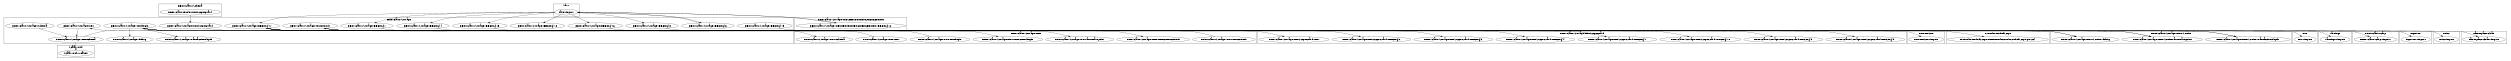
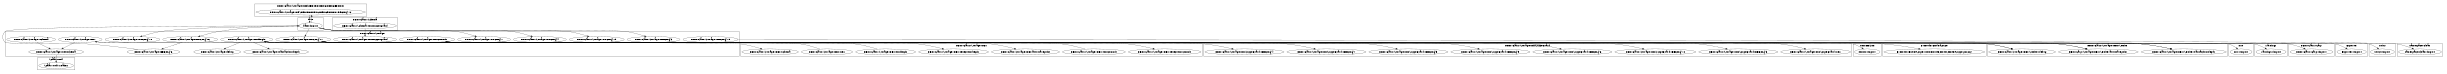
  digraph {
    "Scalar::Util::weaken"
    "DBIx::Class::Carp::import"
    "DBIx::Class::Storage::TxnScopeGuard::BEGIN@7"
    "DBIx::Class::Storage::TxnScopeGuard::BEGIN@4"
    "DBIx::Class::Storage::TxnScopeGuard::BEGIN@3"
    "DBIx::Class::Storage::TxnScopeGuard::new"
    "DBIx::Class::Storage::TxnScopeGuard::BEGIN@6"
    "DBIx::Class::Storage::TxnScopeGuard::BEGIN@9"
    "DBIx::Class::Storage::TxnScopeGuard::BEGIN@5"
    "DBIx::Class::Storage::TxnScopeGuard::BEGIN@10"
-   "UNIVERSAL::import"
+   "UNIVERSAL::import" [label="ANON::import"]
    "namespace::clean::import"
    "warnings::import"
-   "DBIx::Class::Storage::DBI::SQLite::auto_savepoint"
+   "DBIx::Class::Storage::DBI::SQLite::auto_savepoint" [label="DBIx::Carp::Storage::DBI::SQLite::auto_savepoint"]
    "DBIx::Class::Storage::DBI::SQLite::debug"
    "DBIx::Class::Storage::DBI::SQLite::transaction_depth"
    "DBIx::Class::Storage::DBI::_exec_txn_commit"
    "DBIx::Class::Storage::DBI::new"
    "DBIx::Class::Storage::DBI::txn_commit"
    "DBIx::Class::Storage::DBI::auto_savepoint"
    "DBIx::Class::Storage::DBI::_exec_txn_begin"
    "DBIx::Class::Storage::DBI::schema"
    "DBIx::Class::Storage::DBI::txn_begin"
    "mro::import"
    "base::import"
    "Exporter::import"
-   "DBIx::Class::Schema::txn_scope_guard" [label="DBIx::Class::Hooks::txn_scope_guard"]
+   "DBIx::Class::Schema::txn_scope_guard"
    "DBIx::Class::Storage::BEGIN@17"
    "DBIx::Class::Storage::BEGIN@18"
    "DBIx::Class::Storage::debug"
    "DBIx::Class::Storage::transaction_depth"
    "DBIx::Class::Storage::txn_begin"
    "DBIx::Class::Storage::set_schema"
    "DBIx::Class::Storage::BEGIN@7"
    "DBIx::Class::Storage::BEGIN@4"
    "DBIx::Class::Storage::BEGIN@15"
    "DBIx::Class::Storage::BEGIN@16"
    "DBIx::Class::Storage::txn_scope_guard"
    "DBIx::Class::Storage::new"
    "DBIx::Class::Storage::BEGIN@6"
    "DBIx::Class::Storage::schema"
    "DBIx::Class::Storage::BEGIN@3"
    "DBIx::Class::Storage::txn_commit"
    "DBIx::Class::Storage::BEGIN@19"
    "B::Hooks::EndOfScope::__ANON__[B/Hooks/EndOfScope.pm:26]"
    "DBIx::Class::Storage::NESTED_ROLLBACK_EXCEPTION::BEGIN@12"
    "strict::import"
    subgraph cluster_1 {
      label="Scalar::Util"
      "Scalar::Util::weaken"
    }
    subgraph cluster_2 {
      label="DBIx::Class::Carp"
      "DBIx::Class::Carp::import"
    }
    subgraph cluster_3 {
      label="DBIx::Class::Storage::TxnScopeGuard"
      "DBIx::Class::Storage::TxnScopeGuard::BEGIN@7"
      "DBIx::Class::Storage::TxnScopeGuard::BEGIN@4"
      "DBIx::Class::Storage::TxnScopeGuard::BEGIN@3"
      "DBIx::Class::Storage::TxnScopeGuard::new"
      "DBIx::Class::Storage::TxnScopeGuard::BEGIN@6"
      "DBIx::Class::Storage::TxnScopeGuard::BEGIN@9"
      "DBIx::Class::Storage::TxnScopeGuard::BEGIN@5"
      "DBIx::Class::Storage::TxnScopeGuard::BEGIN@10"
    }
    subgraph cluster_4 {
      label=UNIVERSAL
      "UNIVERSAL::import"
    }
    subgraph cluster_5 {
      label="namespace::clean"
      "namespace::clean::import"
    }
    subgraph cluster_6 {
      label=warnings
      "warnings::import"
    }
    subgraph cluster_7 {
      label="DBIx::Class::Storage::DBI::SQLite"
      "DBIx::Class::Storage::DBI::SQLite::auto_savepoint"
      "DBIx::Class::Storage::DBI::SQLite::debug"
      "DBIx::Class::Storage::DBI::SQLite::transaction_depth"
    }
    subgraph cluster_8 {
      label="DBIx::Class::Storage::DBI"
      "DBIx::Class::Storage::DBI::_exec_txn_commit"
      "DBIx::Class::Storage::DBI::new"
      "DBIx::Class::Storage::DBI::txn_commit"
      "DBIx::Class::Storage::DBI::auto_savepoint"
      "DBIx::Class::Storage::DBI::_exec_txn_begin"
      "DBIx::Class::Storage::DBI::schema"
      "DBIx::Class::Storage::DBI::txn_begin"
    }
    subgraph cluster_9 {
      label=mro
      "mro::import"
    }
    subgraph cluster_10 {
      label=base
      "base::import"
    }
    subgraph cluster_11 {
      label=Exporter
      "Exporter::import"
    }
    subgraph cluster_12 {
      label="DBIx::Class::Schema"
      "DBIx::Class::Schema::txn_scope_guard"
    }
    subgraph cluster_13 {
      label="DBIx::Class::Storage"
      "DBIx::Class::Storage::BEGIN@17"
      "DBIx::Class::Storage::BEGIN@18"
      "DBIx::Class::Storage::debug"
      "DBIx::Class::Storage::transaction_depth"
      "DBIx::Class::Storage::txn_begin"
      "DBIx::Class::Storage::set_schema"
      "DBIx::Class::Storage::BEGIN@7"
      "DBIx::Class::Storage::BEGIN@4"
      "DBIx::Class::Storage::BEGIN@15"
      "DBIx::Class::Storage::BEGIN@16"
      "DBIx::Class::Storage::txn_scope_guard"
      "DBIx::Class::Storage::new"
      "DBIx::Class::Storage::BEGIN@6"
      "DBIx::Class::Storage::schema"
      "DBIx::Class::Storage::BEGIN@3"
      "DBIx::Class::Storage::txn_commit"
      "DBIx::Class::Storage::BEGIN@19"
    }
    subgraph cluster_14 {
      label="B::Hooks::EndOfScope"
      "B::Hooks::EndOfScope::__ANON__[B/Hooks/EndOfScope.pm:26]"
    }
    subgraph cluster_15 {
      label="DBIx::Class::Storage::NESTED_ROLLBACK_EXCEPTION"
      "DBIx::Class::Storage::NESTED_ROLLBACK_EXCEPTION::BEGIN@12"
    }
    subgraph cluster_16 {
      label="strict"
      "strict::import"
    }
    "DBIx::Class::Storage::DBI::new" -> "DBIx::Class::Storage::new"
    "DBIx::Class::Storage::DBI::txn_commit" -> "DBIx::Class::Storage::txn_commit"
    "DBIx::Class::Storage::DBI::txn_begin" -> "DBIx::Class::Storage::txn_begin"
    "base::import" -> "DBIx::Class::Storage::BEGIN@17"
    "base::import" -> "DBIx::Class::Storage::BEGIN@18"
    "base::import" -> "DBIx::Class::Storage::BEGIN@7"
    "base::import" -> "DBIx::Class::Storage::BEGIN@4"
    "base::import" -> "DBIx::Class::Storage::BEGIN@15"
    "base::import" -> "DBIx::Class::Storage::BEGIN@16"
-   "base::import" -> "DBIx::Class::Storage::BEGIN@6"
+   "DBIx::Class::Storage::BEGIN@16" -> "DBIx::Class::Storage::BEGIN@6"
    "base::import" -> "DBIx::Class::Storage::BEGIN@3"
    "base::import" -> "DBIx::Class::Storage::NESTED_ROLLBACK_EXCEPTION::BEGIN@12"
    "DBIx::Class::Schema::txn_scope_guard" -> "DBIx::Class::Storage::txn_scope_guard"
    "DBIx::Class::Storage::BEGIN@17" -> "DBIx::Class::Storage::TxnScopeGuard::BEGIN@7"
    "DBIx::Class::Storage::BEGIN@17" -> "DBIx::Class::Storage::TxnScopeGuard::BEGIN@4"
    "DBIx::Class::Storage::BEGIN@17" -> "DBIx::Class::Storage::TxnScopeGuard::BEGIN@3"
    "DBIx::Class::Storage::BEGIN@17" -> "DBIx::Class::Storage::TxnScopeGuard::BEGIN@6"
    "DBIx::Class::Storage::BEGIN@17" -> "DBIx::Class::Storage::TxnScopeGuard::BEGIN@9"
    "DBIx::Class::Storage::BEGIN@17" -> "DBIx::Class::Storage::TxnScopeGuard::BEGIN@5"
    "DBIx::Class::Storage::BEGIN@17" -> "DBIx::Class::Storage::TxnScopeGuard::BEGIN@10"
    "DBIx::Class::Storage::BEGIN@17" -> "UNIVERSAL::import"
    "DBIx::Class::Storage::BEGIN@17" -> "B::Hooks::EndOfScope::__ANON__[B/Hooks/EndOfScope.pm:26]"
    "DBIx::Class::Storage::txn_begin" -> "DBIx::Class::Storage::DBI::SQLite::auto_savepoint"
    "DBIx::Class::Storage::txn_begin" -> "DBIx::Class::Storage::DBI::SQLite::debug"
    "DBIx::Class::Storage::txn_begin" -> "DBIx::Class::Storage::DBI::SQLite::transaction_depth"
    "DBIx::Class::Storage::txn_begin" -> "DBIx::Class::Storage::DBI::auto_savepoint"
    "DBIx::Class::Storage::txn_begin" -> "DBIx::Class::Storage::DBI::_exec_txn_begin"
    "DBIx::Class::Storage::txn_begin" -> "DBIx::Class::Storage::debug"
    "DBIx::Class::Storage::txn_begin" -> "DBIx::Class::Storage::transaction_depth"
    "DBIx::Class::Storage::set_schema" -> "Scalar::Util::weaken"
-   "DBIx::Class::Storage::set_schema" -> "DBIx::Class::Storage::DBI::schema"
+   "DBIx::Class::Storage::new" -> "DBIx::Class::Storage::DBI::schema"
    "DBIx::Class::Storage::BEGIN@7" -> "mro::import"
    "DBIx::Class::Storage::BEGIN@4" -> "warnings::import"
    "DBIx::Class::Storage::BEGIN@15" -> "DBIx::Class::Carp::import"
    "DBIx::Class::Storage::BEGIN@16" -> "Exporter::import"
    "DBIx::Class::Storage::txn_scope_guard" -> "DBIx::Class::Storage::TxnScopeGuard::new"
    "DBIx::Class::Storage::new" -> "DBIx::Class::Storage::set_schema"
    "DBIx::Class::Storage::BEGIN@6" -> "base::import"
    "DBIx::Class::Storage::schema" -> "DBIx::Class::Storage::set_schema"
    "DBIx::Class::Storage::BEGIN@3" -> "strict::import"
    "DBIx::Class::Storage::txn_commit" -> "DBIx::Class::Storage::DBI::SQLite::auto_savepoint"
    "DBIx::Class::Storage::txn_commit" -> "DBIx::Class::Storage::DBI::SQLite::debug"
    "DBIx::Class::Storage::txn_commit" -> "DBIx::Class::Storage::DBI::SQLite::transaction_depth"
    "DBIx::Class::Storage::txn_commit" -> "DBIx::Class::Storage::DBI::_exec_txn_commit"
    "DBIx::Class::Storage::BEGIN@19" -> "namespace::clean::import"
    "DBIx::Class::Storage::NESTED_ROLLBACK_EXCEPTION::BEGIN@12" -> "base::import"
  }
